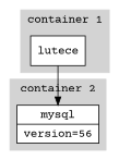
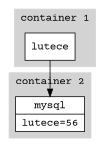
  digraph {
    fontname="Courier Prime"
    node [fillcolor=white shape=record style=filled fontname="Courier Prime"]
-   n1 [label="{mysql|version=56}"]
+   n1 [label="{mysql|lutece=56}"]
    n2 [label=lutece]
    subgraph cluster_1 {
      color=lightgrey
      label="container 2"
      style=filled
      n1
    }
    subgraph cluster_2 {
      color=lightgrey
      label="container 1"
      style=filled
      n2
    }
    n2 -> n1 [fontname="Courier Prime"]
  }
